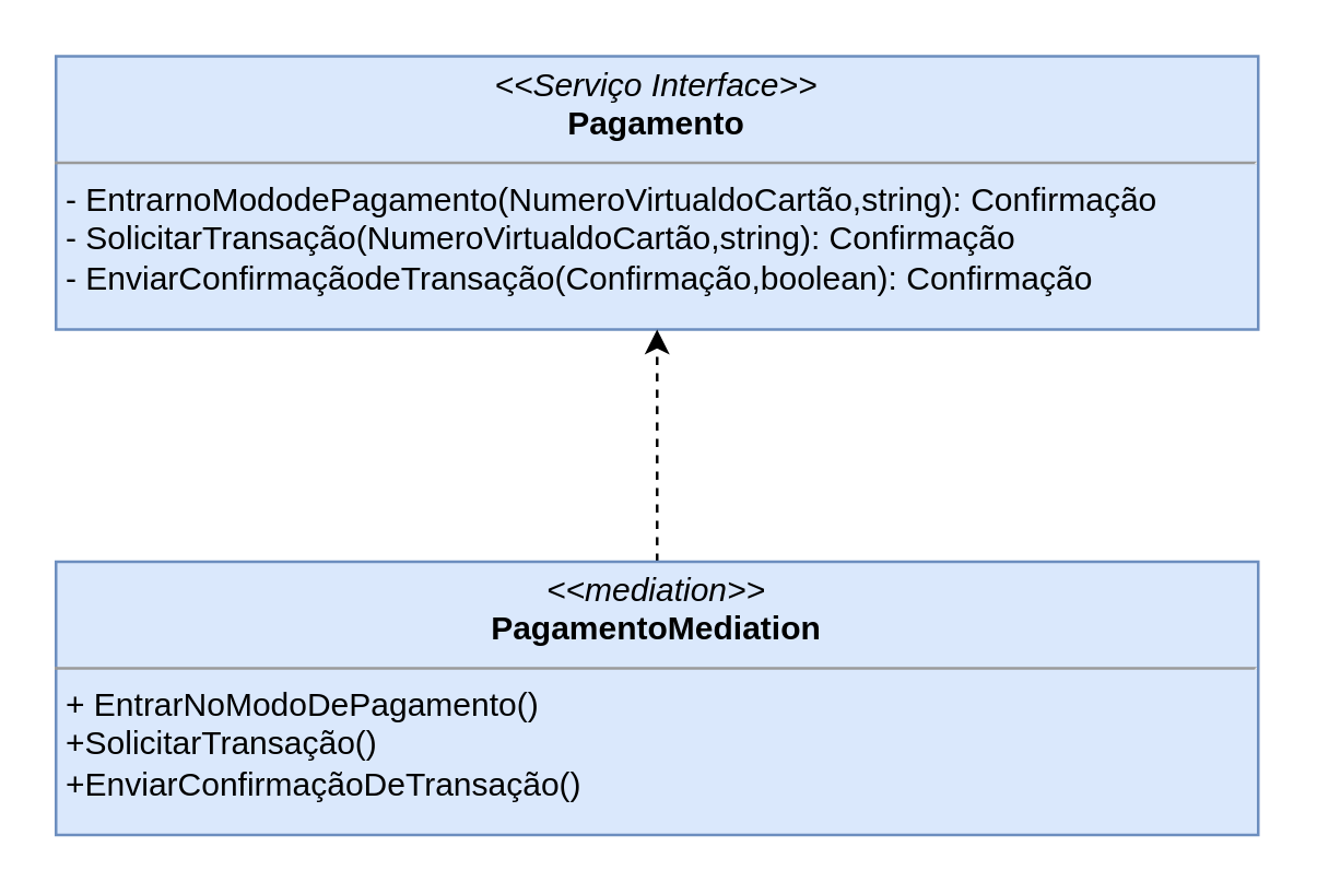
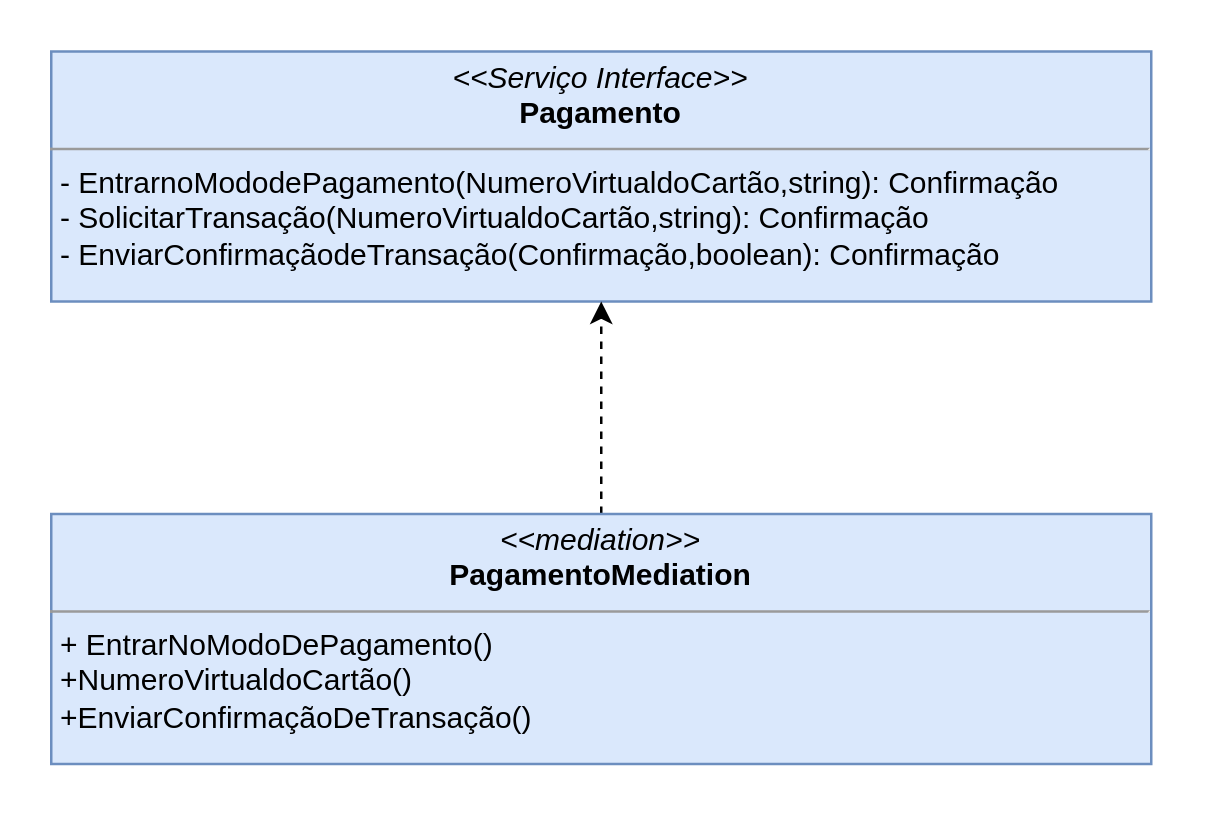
  <mxCell id="0" />
  <mxCell id="1" parent="0" />
  <mxCell id="2" value="&lt;p style=&quot;margin: 0px ; margin-top: 4px ; text-align: center&quot;&gt;&lt;i&gt;&amp;lt;&amp;lt;Serviço Interface&amp;gt;&amp;gt;&lt;/i&gt;&lt;br&gt;&lt;b&gt;Pagamento&lt;/b&gt;&lt;/p&gt;&lt;hr size=&quot;1&quot;&gt;&lt;p style=&quot;margin: 0px ; margin-left: 4px&quot;&gt;- EntrarnoMododePagamento(NumeroVirtualdoCartão,string): Confirmação&lt;/p&gt;&lt;p style=&quot;margin: 0px ; margin-left: 4px&quot;&gt;- SolicitarTransação(NumeroVirtualdoCartão,string): Confirmação&lt;/p&gt;&lt;p style=&quot;margin: 0px ; margin-left: 4px&quot;&gt;- EnviarConfirmaçãodeTransação(Confirmação,boolean): Confirmação&lt;/p&gt;&lt;p style=&quot;margin: 0px ; margin-left: 4px&quot;&gt;&lt;br&gt;&lt;/p&gt;" style="verticalAlign=top;align=left;overflow=fill;fontSize=12;fontFamily=Helvetica;html=1;fillColor=#dae8fc;strokeColor=#6c8ebf;" vertex="1" parent="1"><mxGeometry x="20" y="20" width="440" height="100" as="geometry" /></mxCell>
  <mxCell id="3" style="edgeStyle=orthogonalEdgeStyle;rounded=0;orthogonalLoop=1;jettySize=auto;html=1;exitX=0.5;exitY=0;exitDx=0;exitDy=0;entryX=0.5;entryY=1;entryDx=0;entryDy=0;fontColor=#FFFFFF;dashed=1;" edge="1" parent="1" source="4" target="2"><mxGeometry relative="1" as="geometry" /></mxCell>
- <mxCell id="4" value="&lt;p style=&quot;margin: 0px ; margin-top: 4px ; text-align: center&quot;&gt;&lt;i&gt;&amp;lt;&amp;lt;mediation&amp;gt;&amp;gt;&lt;/i&gt;&lt;br&gt;&lt;b&gt;PagamentoMediation&lt;/b&gt;&lt;/p&gt;&lt;hr size=&quot;1&quot;&gt;&lt;p style=&quot;margin: 0px ; margin-left: 4px&quot;&gt;+ EntrarNoModoDePagamento()&lt;/p&gt;&lt;p style=&quot;margin: 0px ; margin-left: 4px&quot;&gt;+SolicitarTransação()&lt;/p&gt;&lt;p style=&quot;margin: 0px ; margin-left: 4px&quot;&gt;+EnviarConfirmaçãoDeTransação()&lt;/p&gt;&lt;p style=&quot;margin: 0px ; margin-left: 4px&quot;&gt;&lt;br&gt;&lt;/p&gt;" style="verticalAlign=top;align=left;overflow=fill;fontSize=12;fontFamily=Helvetica;html=1;fillColor=#dae8fc;strokeColor=#6c8ebf;" vertex="1" parent="1"><mxGeometry x="20" y="205" width="440" height="100" as="geometry" /></mxCell>
+ <mxCell id="4" value="&lt;p style=&quot;margin: 0px ; margin-top: 4px ; text-align: center&quot;&gt;&lt;i&gt;&amp;lt;&amp;lt;mediation&amp;gt;&amp;gt;&lt;/i&gt;&lt;br&gt;&lt;b&gt;PagamentoMediation&lt;/b&gt;&lt;/p&gt;&lt;hr size=&quot;1&quot;&gt;&lt;p style=&quot;margin: 0px ; margin-left: 4px&quot;&gt;+ EntrarNoModoDePagamento()&lt;/p&gt;&lt;p style=&quot;margin: 0px ; margin-left: 4px&quot;&gt;+NumeroVirtualdoCartão()&lt;/p&gt;&lt;p style=&quot;margin: 0px ; margin-left: 4px&quot;&gt;+EnviarConfirmaçãoDeTransação()&lt;/p&gt;&lt;p style=&quot;margin: 0px ; margin-left: 4px&quot;&gt;&lt;br&gt;&lt;/p&gt;" style="verticalAlign=top;align=left;overflow=fill;fontSize=12;fontFamily=Helvetica;html=1;fillColor=#dae8fc;strokeColor=#6c8ebf;" vertex="1" parent="1"><mxGeometry x="20" y="205" width="440" height="100" as="geometry" /></mxCell>
